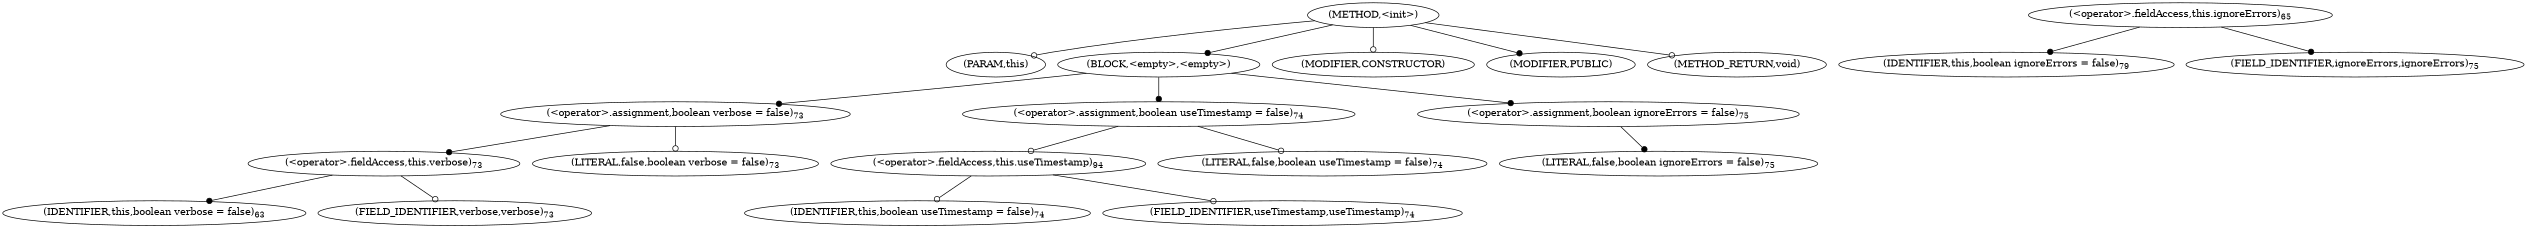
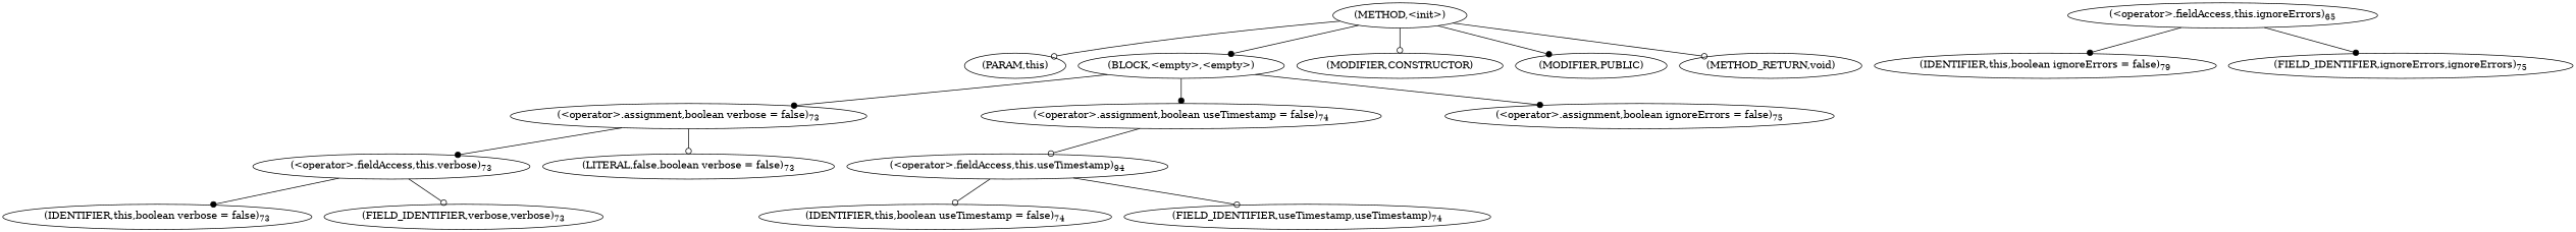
  digraph {
    edge [arrowhead=dot]
    n1 [label=<(METHOD,&lt;init&gt;)>]
    n2 [label=<(PARAM,this)>]
    n3 [label=<(BLOCK,&lt;empty&gt;,&lt;empty&gt;)>]
    n4 [label=<(MODIFIER,CONSTRUCTOR)>]
    n5 [label=<(MODIFIER,PUBLIC)>]
    n6 [label=<(METHOD_RETURN,void)>]
    n7 [label=<(&lt;operator&gt;.assignment,boolean verbose = false)<SUB>73</SUB>>]
    n8 [label=<(&lt;operator&gt;.assignment,boolean useTimestamp = false)<SUB>74</SUB>>]
    n9 [label=<(&lt;operator&gt;.assignment,boolean ignoreErrors = false)<SUB>75</SUB>>]
    n10 [label=<(&lt;operator&gt;.fieldAccess,this.verbose)<SUB>73</SUB>>]
    n11 [label=<(LITERAL,false,boolean verbose = false)<SUB>73</SUB>>]
    n12 [label=<(&lt;operator&gt;.fieldAccess,this.useTimestamp)<SUB>94</SUB>>]
-   n13 [label=<(LITERAL,false,boolean useTimestamp = false)<SUB>74</SUB>>]
-   n14 [label=<(LITERAL,false,boolean ignoreErrors = false)<SUB>75</SUB>>]
-   n15 [label=<(IDENTIFIER,this,boolean verbose = false)<SUB>63</SUB>>]
+   n15 [label=<(IDENTIFIER,this,boolean verbose = false)<SUB>73</SUB>>]
    n16 [label=<(FIELD_IDENTIFIER,verbose,verbose)<SUB>73</SUB>>]
    n17 [label=<(IDENTIFIER,this,boolean useTimestamp = false)<SUB>74</SUB>>]
    n18 [label=<(FIELD_IDENTIFIER,useTimestamp,useTimestamp)<SUB>74</SUB>>]
    n19 [label=<(&lt;operator&gt;.fieldAccess,this.ignoreErrors)<SUB>65</SUB>>]
    n20 [label=<(IDENTIFIER,this,boolean ignoreErrors = false)<SUB>79</SUB>>]
    n21 [label=<(FIELD_IDENTIFIER,ignoreErrors,ignoreErrors)<SUB>75</SUB>>]
    n1 -> n2 [arrowhead=odot]
    n1 -> n3
    n1 -> n4 [arrowhead=odot]
    n1 -> n5
    n1 -> n6 [arrowhead=odot]
    n3 -> n7
    n3 -> n8
    n3 -> n9
    n7 -> n10
    n7 -> n11 [arrowhead=odot]
    n8 -> n12 [arrowhead=odot]
-   n8 -> n13 [arrowhead=odot]
-   n9 -> n14
    n10 -> n15
    n10 -> n16 [arrowhead=odot]
    n12 -> n17 [arrowhead=odot]
    n12 -> n18 [arrowhead=odot]
    n19 -> n20
    n19 -> n21
  }
